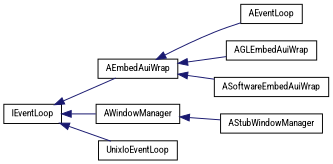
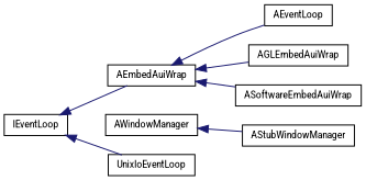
  digraph {
    fontname="Roboto Condensed"
    rankdir=LR
    node [color=black fillcolor=white fontname="Roboto Condensed" fontsize=10 shape=record style=filled]
    edge [color=midnightblue dir=back fontname="Roboto Condensed" fontsize=10 labelfontname=Helvetica labelfontsize=10 style=solid]
    n1 [height=0.2 label=IEventLoop width=0.4]
    n2 [height=0.2 label=AEmbedAuiWrap width=0.4]
    n3 [height=0.2 label=AWindowManager width=0.4]
    n4 [height=0.2 label=UnixIoEventLoop width=0.4]
    n5 [height=0.2 label=AEventLoop width=0.4]
    n6 [height=0.2 label=AGLEmbedAuiWrap width=0.4]
    n7 [height=0.2 label=ASoftwareEmbedAuiWrap width=0.4]
    n8 [height=0.2 label=AStubWindowManager width=0.4]
    n1 -> n2
-   n1 -> n3
    n1 -> n4
    n2 -> n5
    n2 -> n6
    n2 -> n7
    n3 -> n8
  }
